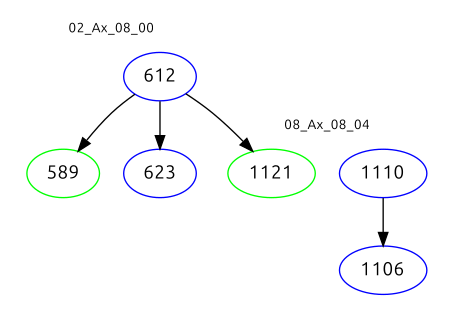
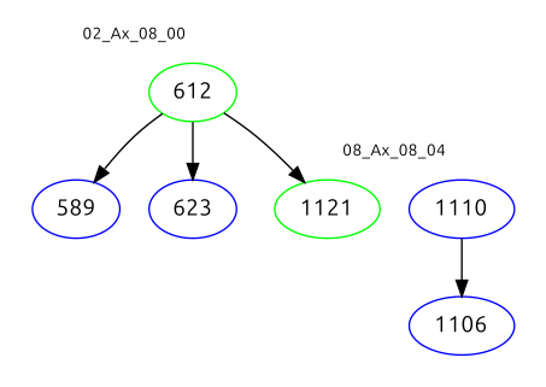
  digraph {
    fontname=Ubuntu
    node [color=blue fontname=Ubuntu]
    edge [color=black fontname=Ubuntu]
    n1 [label=1110]
    n2 [label=1106]
    n3 [color=green label=1121]
-   n4 [label=612]
-   n5 [color=green label=589]
+   n4 [color=green label=612]
+   n5 [label=589]
    n6 [label=623]
    subgraph cluster_1 {
      color=white
      fontsize=10
      label="08_Ax_08_04"
      n1
      n2
      n3
    }
    subgraph cluster_2 {
      color=white
      fontsize=10
      label="02_Ax_08_00"
      n4
      n5
      n6
    }
    n1 -> n2
    n4 -> n3
    n4 -> n5
    n4 -> n6
  }
